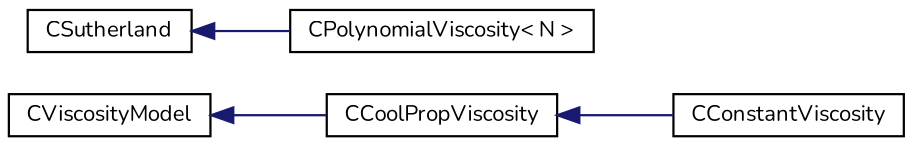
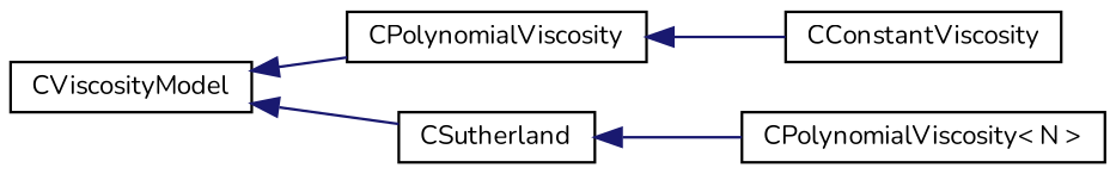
  digraph {
    fontname=Nunito
    rankdir=LR
    node [color=black fillcolor=white fontname=Nunito fontsize=10 shape=record style=filled]
    edge [color=midnightblue dir=back fontname=Nunito fontsize=10 labelfontname=Helvetica labelfontsize=10 style=solid]
    n1 [height=0.2 label=CViscosityModel width=0.4]
-   n2 [height=0.2 label=CCoolPropViscosity width=0.4]
+   n2 [height=0.2 label=CPolynomialViscosity width=0.4]
    n3 [height=0.2 label=CSutherland width=0.4]
    n4 [height=0.2 label=CConstantViscosity width=0.4]
    n5 [height=0.2 label="CPolynomialViscosity\< N \>" width=0.4]
    n1 -> n2
+   n1 -> n3
    n2 -> n4
    n3 -> n5
  }
